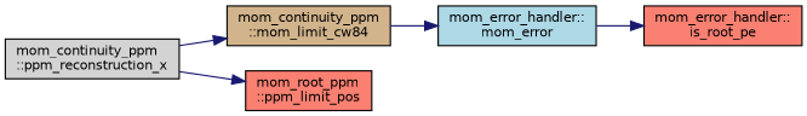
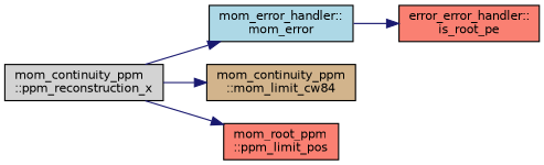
  digraph {
    rankdir=LR
    node [color=black fillcolor=salmon fontname=Helvetica fontsize=10 shape=record style=filled]
    edge [color=midnightblue fontname=Helvetica fontsize=10 labelfontname=Helvetica labelfontsize=10 style=solid]
    n1 [fillcolor=lightgrey fontcolor=black height=0.2 label="mom_continuity_ppm\l::ppm_reconstruction_x" width=0.4]
    n2 [fillcolor=lightblue height=0.2 label="mom_error_handler::\lmom_error" width=0.4]
    n3 [fillcolor=tan height=0.2 label="mom_continuity_ppm\l::mom_limit_cw84" width=0.4]
    n4 [height=0.2 label="mom_root_ppm\l::ppm_limit_pos" width=0.4]
-   n5 [height=0.2 label="mom_error_handler::\lis_root_pe" width=0.4]
-   n3 -> n2
+   n5 [height=0.2 label="error_error_handler::\lis_root_pe" width=0.4]
+   n1 -> n2
    n1 -> n3
    n1 -> n4
    n2 -> n5
  }
